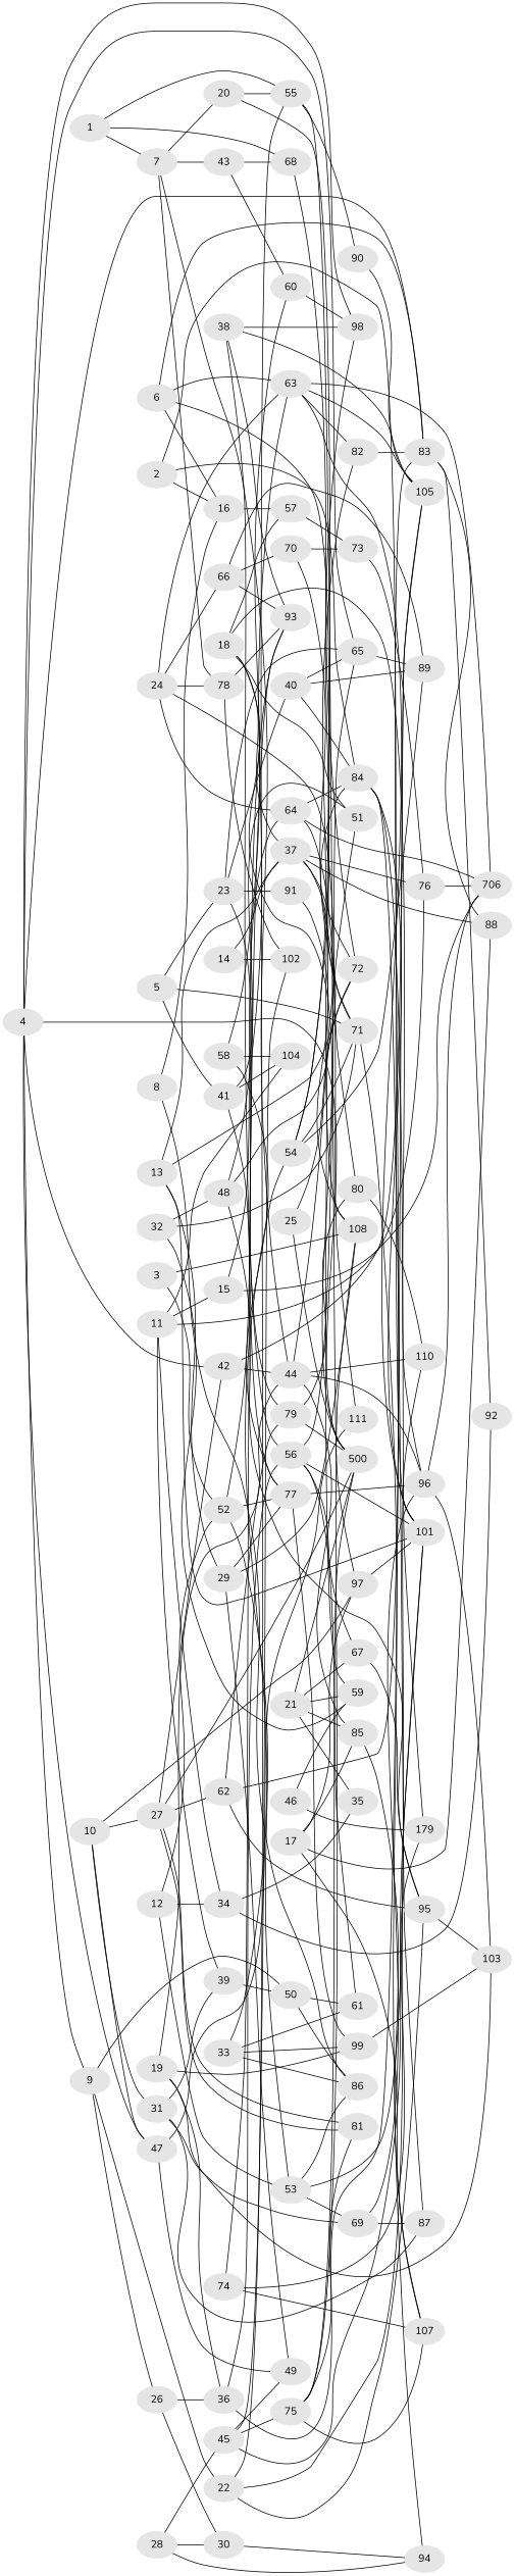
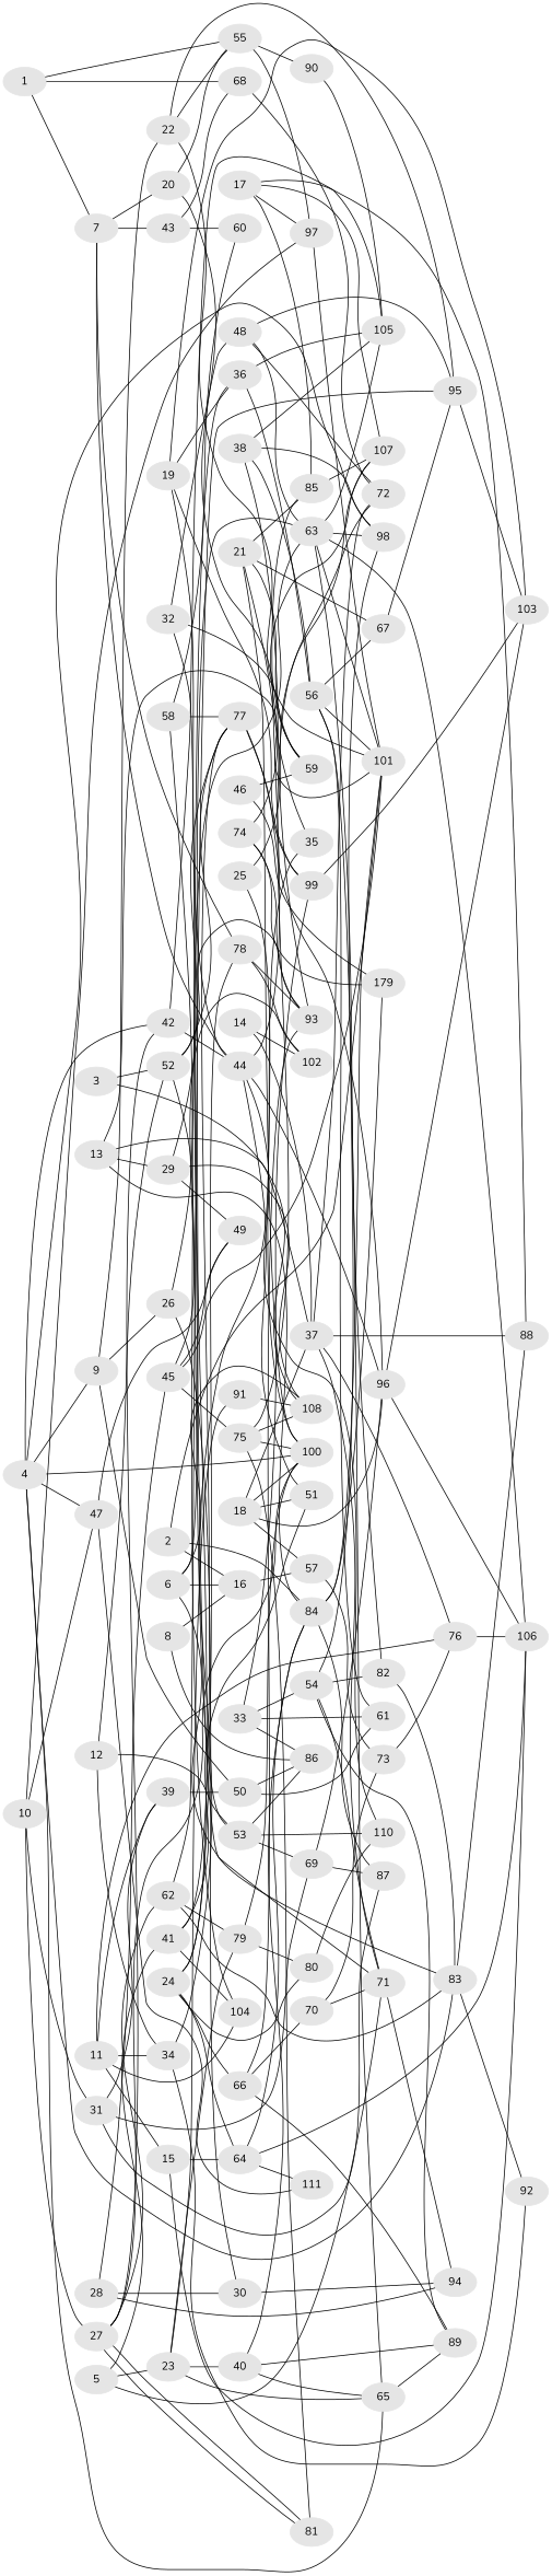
  graph {
    fontname=Nunito
    rankdir=LR
    node [color=gray90 fontname=Nunito style=filled]
    edge [fontname=Nunito]
    1
    7
    55
    68
    20
    43
    44
    78
    97
    90
    72
    2
    16
    84
    101
    57
    87
    n18 [label=179]
    3
    52
    108
    53
    77
    93
    4
    9
    42
    47
    65
    83
    98
-   100 [label=500]
+   100
    22
    26
    50
    105
    49
    111
    89
    88
    92
    5
    23
    41
    71
    40
    79
    91
    104
    51
    94
    6
    63
-   106 [label=706]
+   106
    82
    59
    60
    85
    96
    110
    102
    8
    86
    95
    36
    30
    61
    10
    27
    31
    62
    81
    39
    69
    11
    15
    34
    76
    64
    35
    12
    13
    29
    37
    14
    73
    17
    107
    18
    103
    19
    99
    56
    21
    67
    80
    24
    66
    70
    25
    28
    45
    75
    32
    48
    33
    54
    38
    46
    58
    74
    1 -- 7
    1 -- 55
    1 -- 68
    7 -- 20
    7 -- 43
    7 -- 44
    7 -- 78
    55 -- 97
    55 -- 90
    68 -- 72
    20 -- 55
    20 -- 59
    43 -- 68
    43 -- 60
    44 -- 51
    44 -- 85
    44 -- 96
    44 -- 110
    78 -- 93
    78 -- 102
    97 -- 101
    90 -- 105
    2 -- 16
    2 -- 84
    2 -- 101
    16 -- 57
    84 -- 101
    84 -- 87
    84 -- n18
    57 -- 73
    3 -- 52
    3 -- 108
    52 -- 53
    52 -- 77
    52 -- 93
    53 -- 110
    53 -- 86
    53 -- 69
    77 -- 96
    77 -- 99
    4 -- 9
    4 -- 42
    4 -- 47
    4 -- 65
    4 -- 83
    4 -- 98
    4 -- 100
    9 -- 22
    9 -- 26
    9 -- 50
    42 -- 44
    42 -- 105
    47 -- 49
    47 -- 111
    65 -- 89
    83 -- 88
    83 -- 92
    22 -- 55
    22 -- 101
    22 -- 95
    26 -- 36
    26 -- 30
    50 -- 86
    50 -- 61
    5 -- 23
    5 -- 41
    5 -- 71
    23 -- 65
    23 -- 40
    23 -- 79
    23 -- 91
    41 -- 77
    41 -- 104
    41 -- 51
    71 -- 94
    40 -- 84
    40 -- 65
    40 -- 89
    79 -- 100
    79 -- 80
    91 -- 108
    6 -- 16
    6 -- 108
    6 -- 83
    6 -- 63
    63 -- 101
    63 -- 105
    63 -- 106
    63 -- 82
    82 -- 83
-   60 -- 98
+   63 -- 98
    85 -- 107
    96 -- 106
    96 -- 103
    8 -- 16
    8 -- 86
    95 -- 103
    36 -- 105
    36 -- 56
    30 -- 94
    10 -- 97
    10 -- 47
    10 -- 27
    10 -- 31
    27 -- 42
    27 -- 100
    27 -- 62
    27 -- 81
    27 -- 81
    31 -- 87
    31 -- 39
    31 -- 69
    62 -- 83
    62 -- 79
    62 -- 95
    39 -- 50
    69 -- 87
    69 -- 96
    11 -- 104
    11 -- 39
    11 -- 15
    11 -- 34
    11 -- 76
    15 -- 106
    15 -- 64
    34 -- 92
    34 -- 35
    76 -- 106
    64 -- 84
    64 -- 111
    64 -- 106
    12 -- 52
    12 -- 53
    12 -- 34
    13 -- 84
    13 -- 101
    13 -- 29
    13 -- 37
    29 -- 108
    29 -- 77
    29 -- 49
    37 -- 72
    37 -- 88
    37 -- 71
    37 -- 76
    14 -- 102
    14 -- 37
    73 -- 76
    17 -- 97
    17 -- 88
    17 -- 85
    17 -- 107
    18 -- 57
    18 -- 100
    18 -- 51
    18 -- 96
    18 -- 37
    19 -- 44
    19 -- 36
    19 -- 103
    19 -- 99
    99 -- 103
    56 -- 101
    56 -- 65
    56 -- 61
    56 -- 67
    21 -- 100
    21 -- 59
    21 -- 85
    21 -- 35
    21 -- 67
    67 -- 95
    80 -- 110
    24 -- 78
    24 -- 63
    24 -- 64
    24 -- 80
    24 -- 66
    66 -- 93
    66 -- 89
    66 -- 70
    70 -- 71
    70 -- 73
    25 -- 72
    25 -- 100
    28 -- 94
    28 -- 30
    28 -- 45
    45 -- 101
    45 -- 49
    45 -- 102
    45 -- 75
    75 -- 108
    75 -- 100
    75 -- 81
    75 -- 107
    32 -- 71
    32 -- 59
    32 -- 48
    48 -- 72
    48 -- 63
    48 -- 95
    33 -- 86
    33 -- 61
    33 -- 99
    33 -- 54
    54 -- 98
    54 -- 89
    54 -- 71
    54 -- 82
    38 -- 93
    38 -- 98
    38 -- 105
    38 -- 56
    46 -- n18
    46 -- 59
    58 -- 77
    58 -- 104
    58 -- 60
    74 -- n18
    74 -- 93
    74 -- 107
  }
